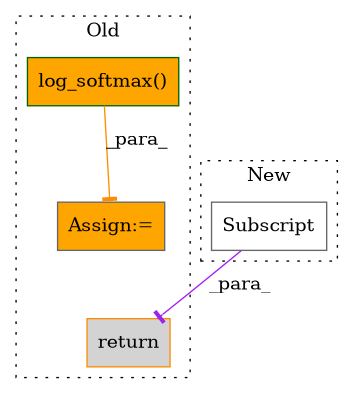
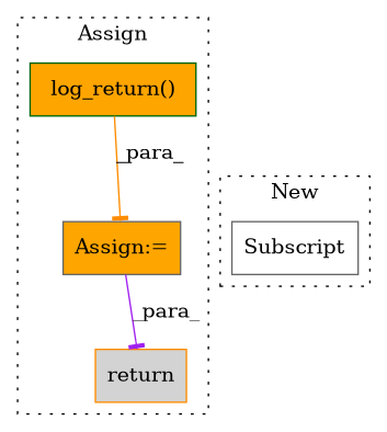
  digraph {
    node [shape=box style=filled fillcolor=orange color=gray40]
    edge [arrowhead=tee]
-   n1 [a=75 l="14,8" label="log_softmax()" s="2999,3019" color=darkgreen]
+   n1 [a=75 l="14,8" label="log_return()" s="2999,3019" color=darkgreen]
    n2 [a=93 l=7 label=return s=3097 fillcolor=lightgrey color=darkorange]
    n3 [a=68 l=3 label="Assign:=" s=2996]
    n4 [a=63 l="40,0" label=Subscript s="2560,0" fillcolor=white]
    subgraph cluster_1 {
-     label=Old
+     label=Assign
      style=dotted
      n1
      n2
      n3
    }
    subgraph cluster_2 {
      label=New
      style=dotted
      n4
    }
    n1 -> n3 [label=_para_ color=darkorange]
-   n4 -> n2 [label=_para_ color=purple]
+   n3 -> n2 [label=_para_ color=purple]
  }
